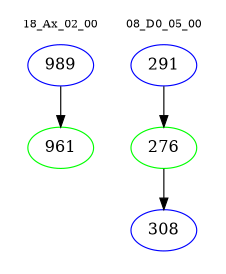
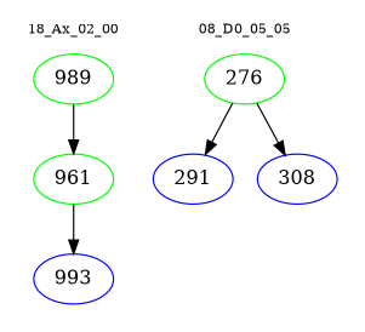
  digraph {
    node [color=green]
    edge [color=black]
-   n1 [color=blue label=989]
+   n1 [label=989]
    n2 [label=961]
+   n3 [color=blue label=993]
    n4 [color=blue label=291]
    n5 [label=276]
    n6 [color=blue label=308]
    subgraph cluster_1 {
      color=white
      fontsize=10
      label="18_Ax_02_00"
      n1
      n2
+     n3
    }
    subgraph cluster_2 {
      color=white
      fontsize=10
-     label="08_D0_05_00"
+     label="08_D0_05_05"
      n4
      n5
      n6
    }
    n1 -> n2
-   n4 -> n5
+   n2 -> n3
+   n5 -> n4
    n5 -> n6
  }
